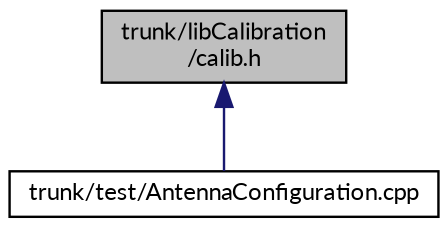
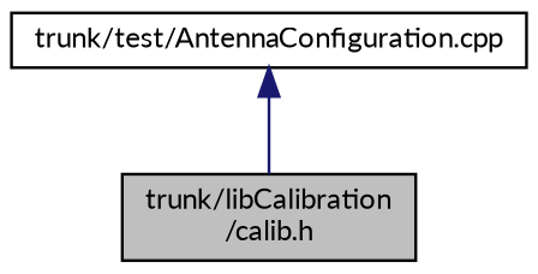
  digraph {
    fontname=Lato
    node [color=black fontname=Lato fontsize=10 shape=record style=filled]
    n1 [fillcolor=grey75 fontcolor=black height=0.2 label="trunk/libCalibration\l/calib.h" width=0.4]
    n2 [fillcolor=white height=0.2 label="trunk/test/AntennaConfiguration.cpp" width=0.4]
-   n1 -> n2 [color=midnightblue dir=back fontname=Lato fontsize=10 labelfontname=Helvetica labelfontsize=10 style=solid]
+   n2 -> n1 [color=midnightblue dir=back fontname=Lato fontsize=10 labelfontname=Helvetica labelfontsize=10 style=solid]
  }
